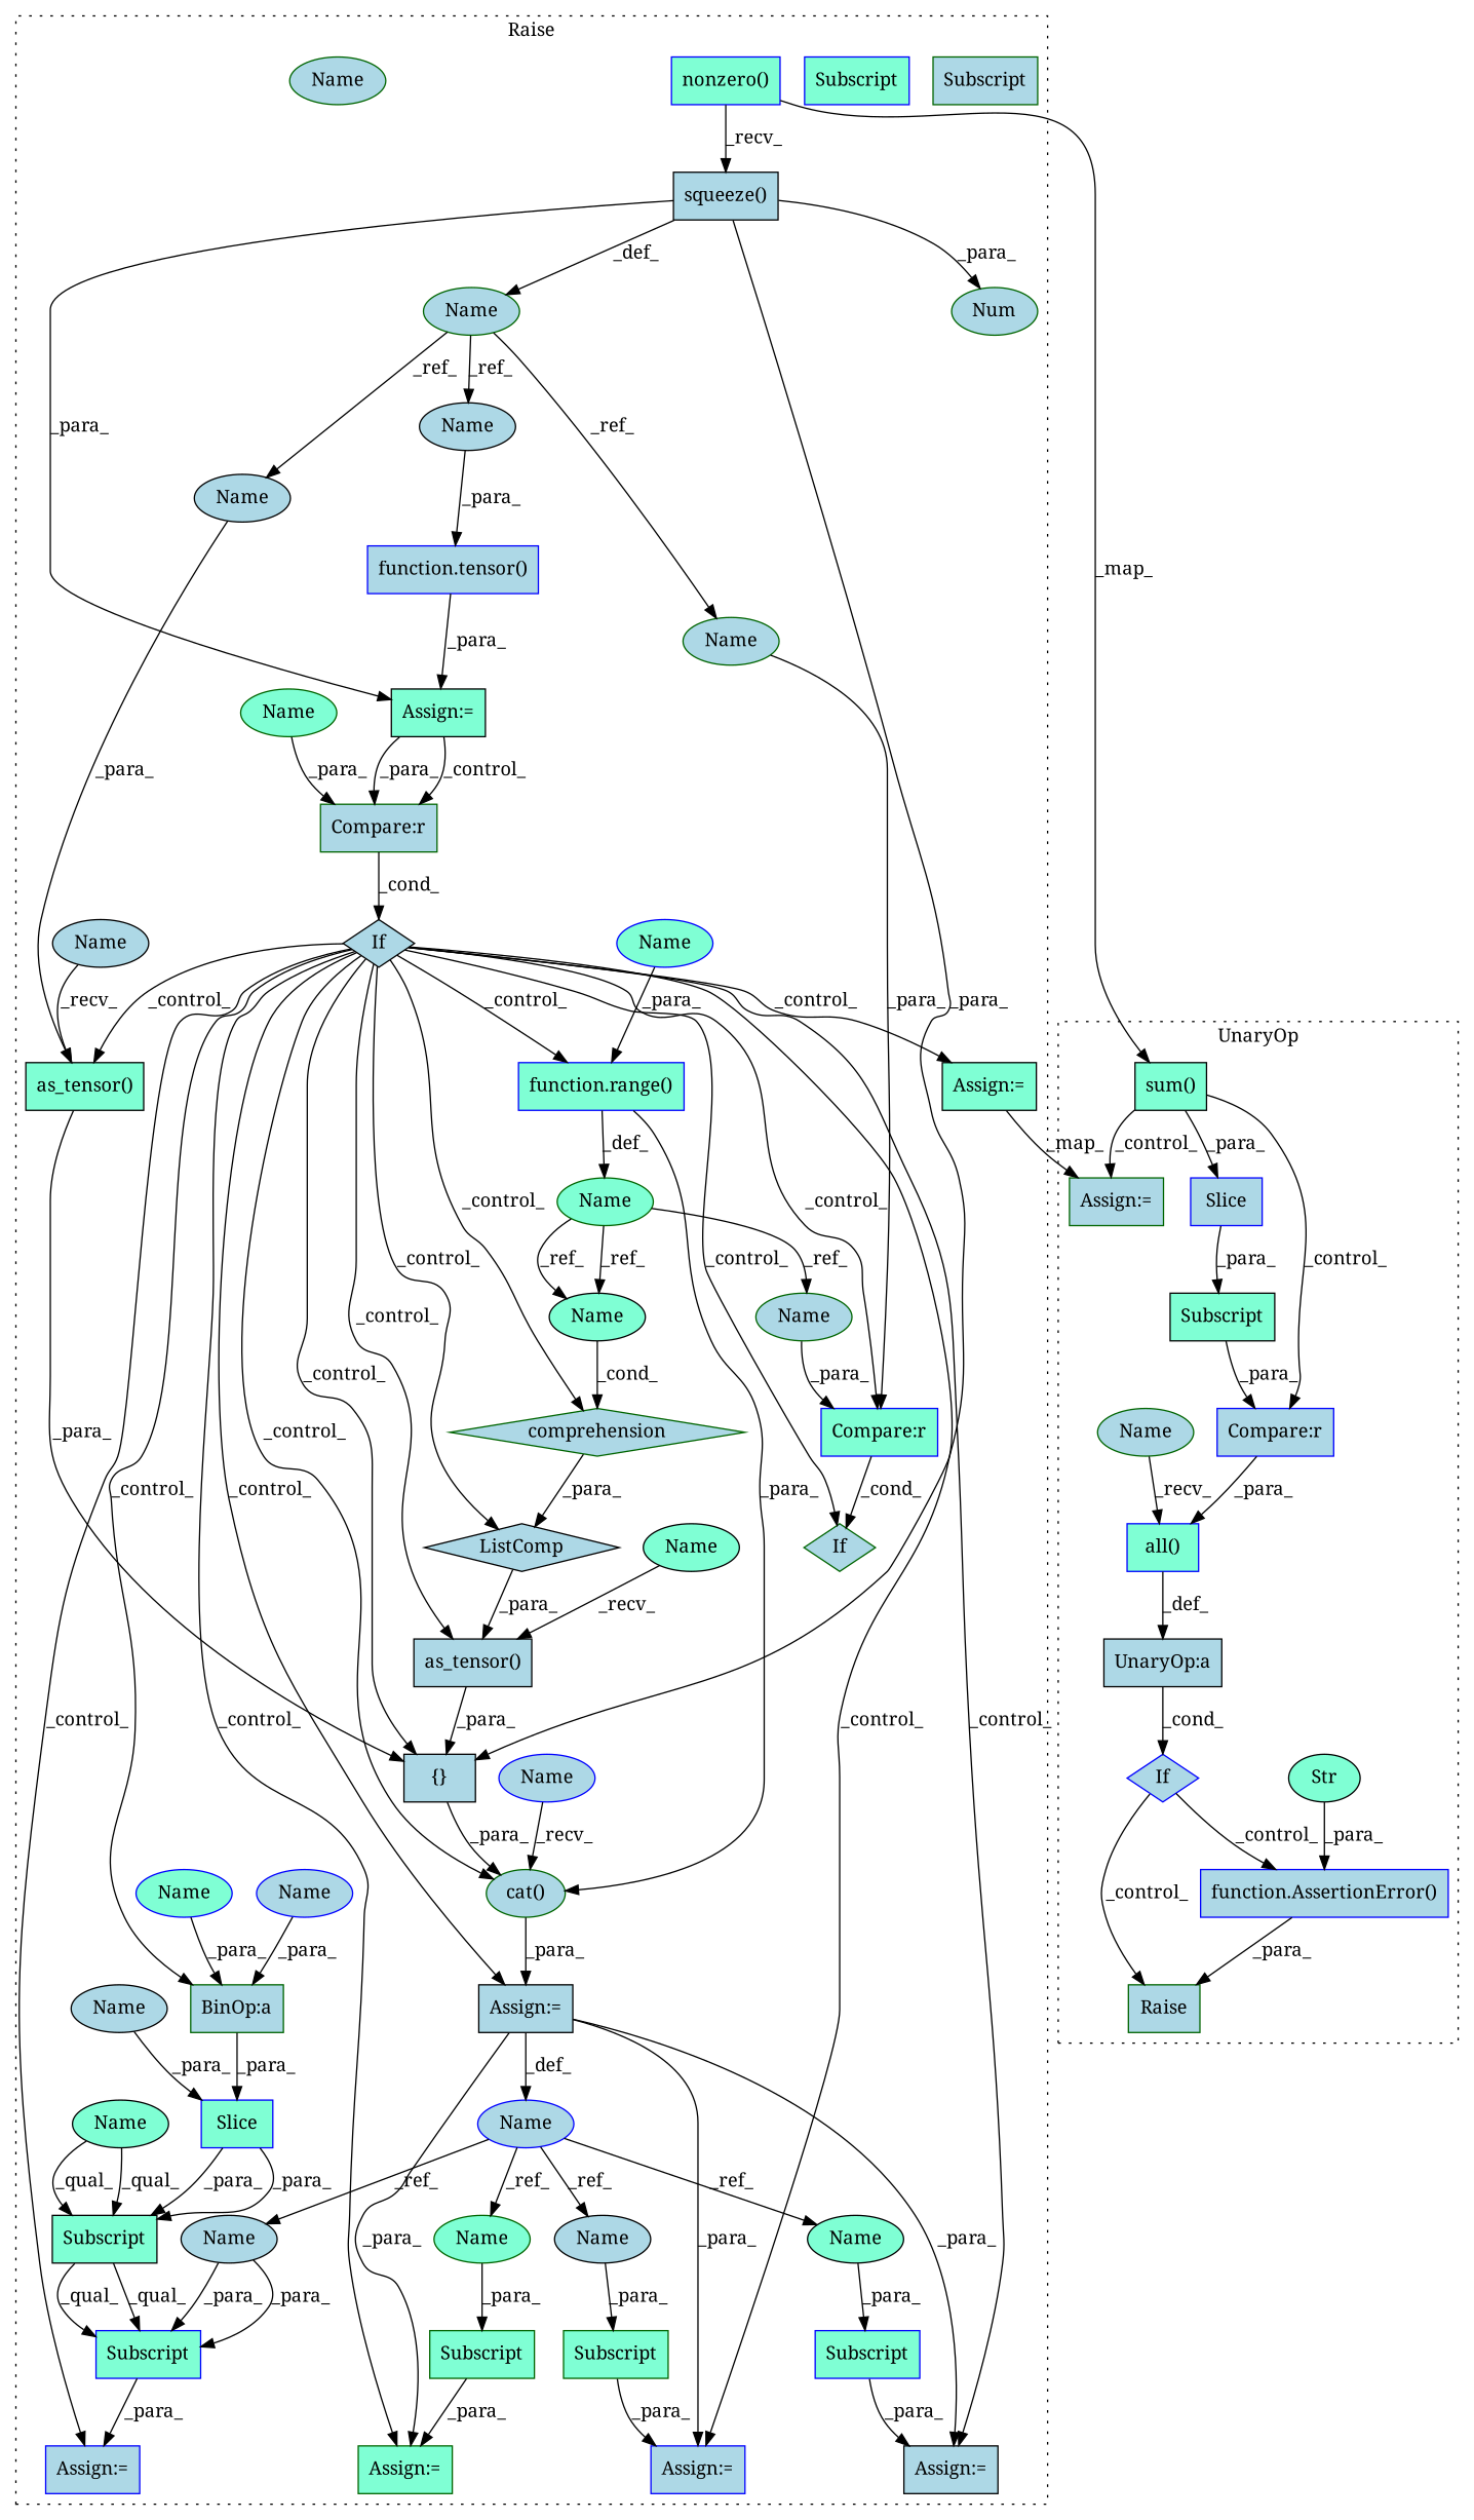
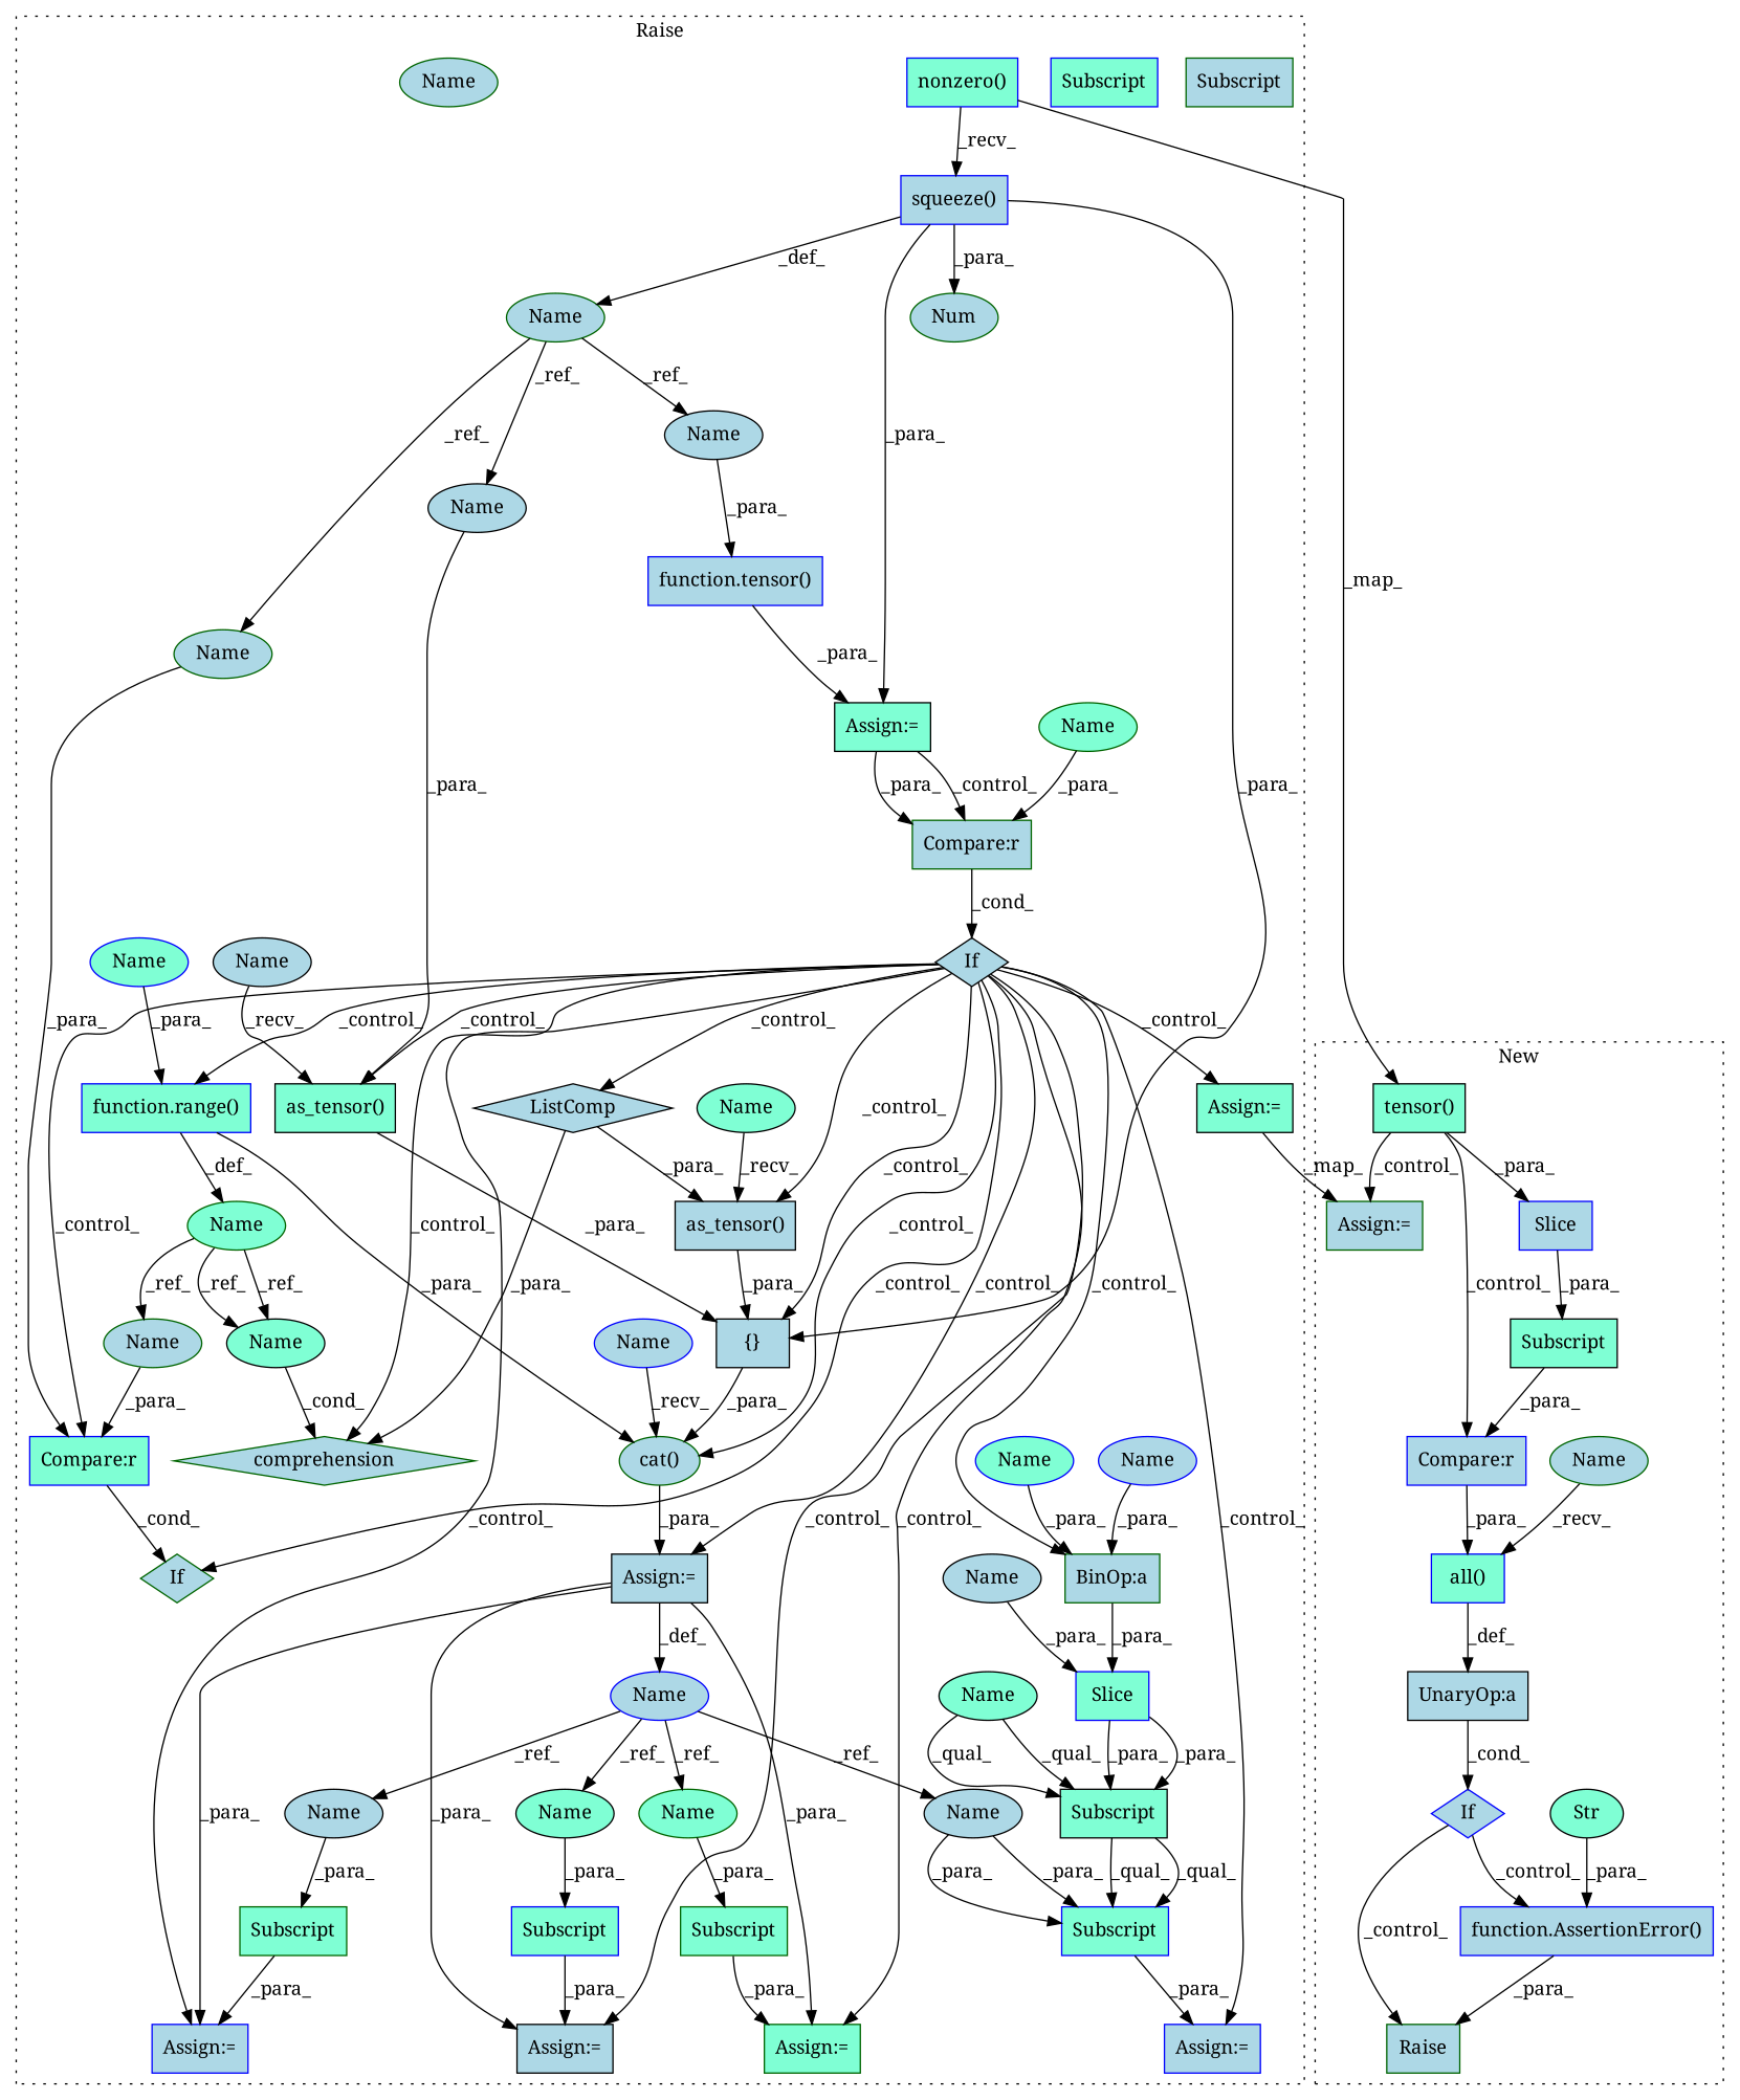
  digraph {
    fontname="Noto Serif"
    node [a=87 color=black fillcolor=lightblue fontname="Noto Serif" l=3 s="6718,0" shape=box style=filled]
    edge [fontname="Noto Serif"]
    n1 [a=96 l="3,18" label=If s="6159,6170" shape=diamond]
    n2 [a=40 color=darkgreen l=8 label="Compare:r" s=6162]
    n3 [a=68 label="Assign:=" s=6349]
    n4 [a=75 color=blue fillcolor=aquamarine l="6,1" label="function.range()" s="6479,6486"]
    n5 [a=96 color=darkgreen l=22 label=If s=6491 shape=diamond]
    n6 [a=75 l="16,16" label="as_tensor()" s="6451,6514"]
    n7 [a=82 color=darkgreen l=1 label="BinOp:a" s=6747]
    n8 [a=75 fillcolor=aquamarine l="16,16" label="as_tensor()" s="6384,6413"]
    n9 [a=59 l="22,0" label="{}" s="6362,6530"]
    n10 [a=63 color=darkgreen fillcolor=aquamarine l="19,0" label=Subscript s="6665,0"]
    n11 [color=darkgreen l=13 label=Name s=5896 shape=ellipse]
    n12 [a=75 color=blue l="4,1" label="function.tensor()" s="5990,6007"]
    n13 [a=63 color=darkgreen fillcolor=aquamarine l="19,0" label=Subscript s="6575,0"]
    n14 [a=80 color=blue fillcolor=aquamarine l=18 label=Slice s=6731]
    n15 [a=63 color=blue fillcolor=aquamarine l="19,0" label=Subscript s="6620,0"]
    n16 [a=106 l=47 label=ListComp s=6467 shape=diamond]
    n17 [a=63 color=darkgreen l="32,0" label=Subscript]
    n18 [a=68 color=blue label="Assign:=" s=6715]
    n19 [a=63 color=blue fillcolor=aquamarine l="45,0" label=Subscript]
    n20 [a=45 color=darkgreen label=comprehension s=6470 shape=diamond]
    n21 [a=75 color=blue fillcolor=aquamarine l="14,1" label="nonzero()" s="5912,5950"]
    n22 [a=40 color=blue fillcolor=aquamarine l=22 label="Compare:r" s=6491]
    n23 [color=blue l=11 label=Name s=6338 shape=ellipse]
    n24 [a=75 color=darkgreen l="10,1" label="cat()" s="6352,6548" shape=ellipse]
    n25 [color=darkgreen fillcolor=aquamarine l=1 label=Name s=6474 shape=ellipse]
    n26 [color=darkgreen l=1 label=Name s=6468 shape=ellipse]
    n27 [a=68 fillcolor=aquamarine label="Assign:=" s=5987]
    n28 [a=68 color=darkgreen fillcolor=aquamarine label="Assign:=" s=6662]
    n29 [a=68 color=blue label="Assign:=" s=6572]
    n30 [a=68 label="Assign:=" s=6617]
-   n31 [a=75 l="48,1" label="squeeze()" s="5912,5961"]
+   n31 [a=75 color=blue l="48,1" label="squeeze()" s="5912,5961"]
    n32 [a=76 color=darkgreen l=1 label=Num s=5960 shape=ellipse]
    n33 [a=68 fillcolor=aquamarine label="Assign:=" s=6202]
    n34 [color=blue fillcolor=aquamarine l=7 label=Name s=6740 shape=ellipse]
    n35 [l=7 label=Name s=6731 shape=ellipse]
    n36 [l=13 label=Name s=6400 shape=ellipse]
    n37 [color=darkgreen l=13 label=Name s=6500 shape=ellipse]
    n38 [l=13 label=Name s=5994 shape=ellipse]
    n39 [l=5 label=Name s=6384 shape=ellipse]
    n40 [fillcolor=aquamarine l=5 label=Name s=6451 shape=ellipse]
    n41 [color=blue l=5 label=Name s=6352 shape=ellipse]
    n42 [fillcolor=aquamarine l=12 label=Name s=6718 shape=ellipse]
    n43 [a=63 color=blue fillcolor=aquamarine l="45,0" label=Subscript]
    n44 [a=63 fillcolor=aquamarine l="32,0" label=Subscript]
    n45 [fillcolor=aquamarine l=1 label=Name s=6468 shape=ellipse]
    n46 [color=darkgreen l=1 label=Name s=6491 shape=ellipse]
    n47 [color=darkgreen fillcolor=aquamarine l=1 label=Name s=6169 shape=ellipse]
    n48 [color=blue l=1 label=Name s=6748 shape=ellipse]
    n49 [color=blue fillcolor=aquamarine l=1 label=Name s=6485 shape=ellipse]
    n50 [l=11 label=Name s=6751 shape=ellipse]
    n51 [color=darkgreen fillcolor=aquamarine l=11 label=Name s=6672 shape=ellipse]
    n52 [l=11 label=Name s=6582 shape=ellipse]
    n53 [fillcolor=aquamarine l=11 label=Name s=6627 shape=ellipse]
    n54 [a=80 color=blue l=4 label=Slice s=6119]
    n55 [a=96 color=blue l="3,18" label=If s="6095,6141" shape=diamond]
    n56 [a=61 l=43 label="UnaryOp:a" s=6098]
    n57 [a=63 fillcolor=aquamarine l="12,0" label=Subscript s="6112,0"]
    n58 [a=75 color=blue fillcolor=aquamarine l="10,1" label="all()" s="6102,6140"]
-   n59 [a=75 fillcolor=aquamarine l="10,1" label="sum()" s="5902,5936"]
+   n59 [a=75 fillcolor=aquamarine l="10,1" label="tensor()" s="5902,5936"]
    n60 [a=40 color=blue l=28 label="Compare:r" s=6112]
    n61 [a=75 color=blue l="15,1" label="function.AssertionError()" s="6165,6226"]
    n62 [a=66 fillcolor=aquamarine l=46 label=Str s=6180 shape=ellipse]
    n63 [a=91 color=darkgreen l=6 label=Raise s=6159]
    n64 [a=68 color=darkgreen label="Assign:=" s=6255]
    n65 [color=darkgreen l=5 label=Name s=6102 shape=ellipse]
    subgraph cluster_1 {
      label=Raise
      style=dotted
      n1
      n2
      n3
      n4
      n5
      n6
      n7
      n8
      n9
      n10
      n11
      n12
      n13
      n14
      n15
      n16
      n17
      n18
      n19
      n20
      n21
      n22
      n23
      n24
      n25
      n26
      n27
      n28
      n29
      n30
      n31
      n32
      n33
      n34
      n35
      n36
      n37
      n38
      n39
      n40
      n41
      n42
      n43
      n44
      n45
      n46
      n47
      n48
      n49
      n50
      n51
      n52
      n53
    }
    subgraph cluster_2 {
-     label=UnaryOp
+     label=New
      style=dotted
      n54
      n55
      n56
      n57
      n58
      n59
      n60
      n61
      n62
      n63
      n64
      n65
    }
    n1 -> n3 [label=_control_]
    n1 -> n4 [label=_control_]
    n1 -> n5 [label=_control_]
    n1 -> n6 [label=_control_]
    n1 -> n7 [label=_control_]
    n1 -> n8 [label=_control_]
    n1 -> n9 [label=_control_]
    n1 -> n16 [label=_control_]
    n1 -> n18 [label=_control_]
    n1 -> n20 [label=_control_]
    n1 -> n22 [label=_control_]
    n1 -> n24 [label=_control_]
    n1 -> n28 [label=_control_]
    n1 -> n29 [label=_control_]
    n1 -> n30 [label=_control_]
    n1 -> n33 [label=_control_]
    n2 -> n1 [label=_cond_]
    n3 -> n23 [label=_def_]
    n3 -> n28 [label=_para_]
    n3 -> n29 [label=_para_]
    n3 -> n30 [label=_para_]
    n4 -> n24 [label=_para_]
    n4 -> n25 [label=_def_]
    n6 -> n9 [label=_para_]
    n7 -> n14 [label=_para_]
    n8 -> n9 [label=_para_]
    n9 -> n24 [label=_para_]
    n10 -> n28 [label=_para_]
    n11 -> n36 [label=_ref_]
    n11 -> n37 [label=_ref_]
    n11 -> n38 [label=_ref_]
    n12 -> n27 [label=_para_]
    n13 -> n29 [label=_para_]
    n14 -> n44 [label=_para_]
    n14 -> n44 [label=_para_]
    n15 -> n30 [label=_para_]
    n16 -> n6 [label=_para_]
-   n20 -> n16 [label=_para_]
+   n16 -> n20 [label=_para_]
    n21 -> n31 [label=_recv_]
    n21 -> n59 [label=_map_]
    n22 -> n5 [label=_cond_]
    n23 -> n50 [label=_ref_]
    n23 -> n51 [label=_ref_]
    n23 -> n52 [label=_ref_]
    n23 -> n53 [label=_ref_]
    n24 -> n3 [label=_para_]
    n25 -> n45 [label=_ref_]
    n25 -> n45 [label=_ref_]
    n25 -> n46 [label=_ref_]
    n27 -> n2 [label=_para_]
    n27 -> n2 [label=_control_]
    n31 -> n9 [label=_para_]
    n31 -> n11 [label=_def_]
    n31 -> n27 [label=_para_]
    n31 -> n32 [label=_para_]
    n33 -> n64 [label=_map_]
    n34 -> n7 [label=_para_]
    n35 -> n14 [label=_para_]
    n36 -> n8 [label=_para_]
    n37 -> n22 [label=_para_]
    n38 -> n12 [label=_para_]
    n39 -> n8 [label=_recv_]
    n40 -> n6 [label=_recv_]
    n41 -> n24 [label=_recv_]
    n42 -> n44 [label=_qual_]
    n42 -> n44 [label=_qual_]
    n43 -> n18 [label=_para_]
    n44 -> n43 [label=_qual_]
    n44 -> n43 [label=_qual_]
    n45 -> n20 [label=_cond_]
    n46 -> n22 [label=_para_]
    n47 -> n2 [label=_para_]
    n48 -> n7 [label=_para_]
    n49 -> n4 [label=_para_]
    n50 -> n43 [label=_para_]
    n50 -> n43 [label=_para_]
    n51 -> n10 [label=_para_]
    n52 -> n13 [label=_para_]
    n53 -> n15 [label=_para_]
    n54 -> n57 [label=_para_]
    n55 -> n61 [label=_control_]
    n55 -> n63 [label=_control_]
    n56 -> n55 [label=_cond_]
    n57 -> n60 [label=_para_]
    n58 -> n56 [label=_def_]
    n59 -> n54 [label=_para_]
    n59 -> n60 [label=_control_]
    n59 -> n64 [label=_control_]
    n60 -> n58 [label=_para_]
    n61 -> n63 [label=_para_]
    n62 -> n61 [label=_para_]
    n65 -> n58 [label=_recv_]
  }
